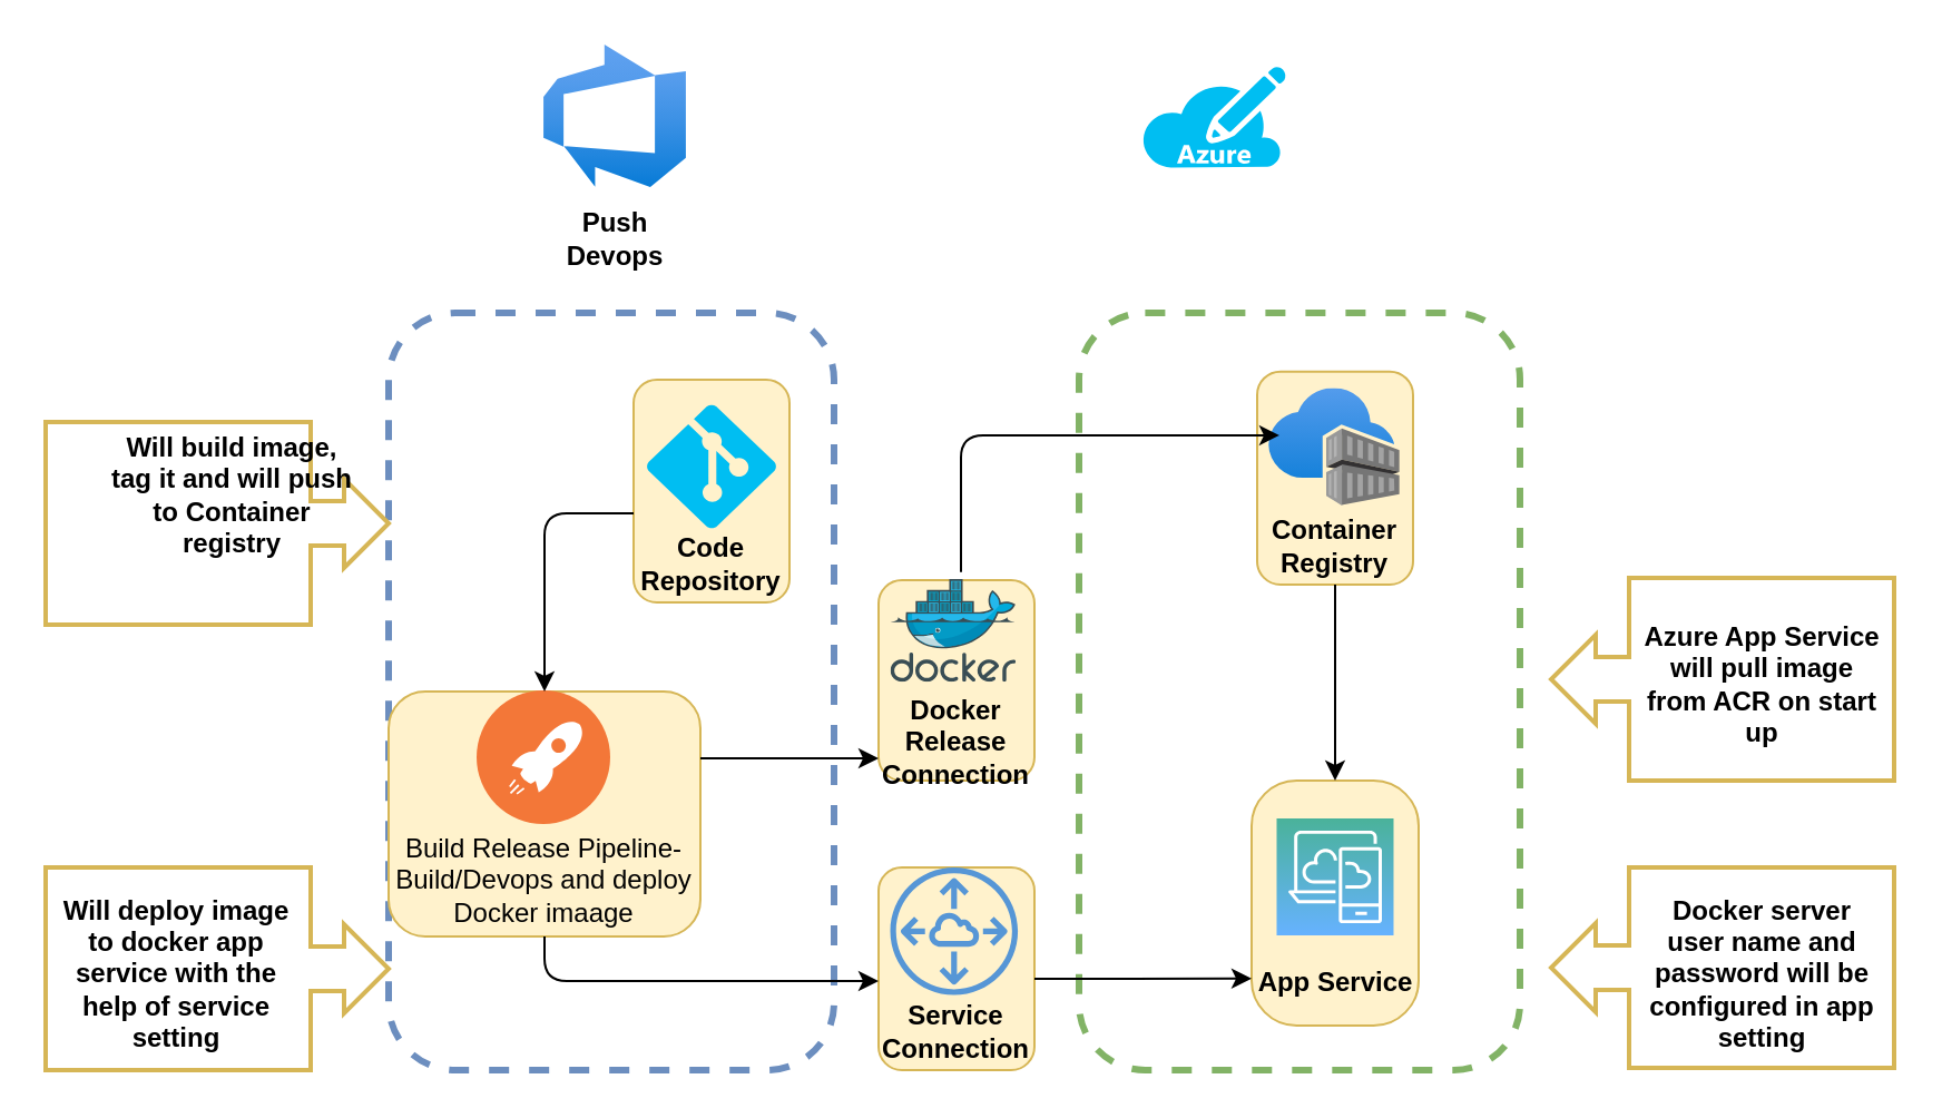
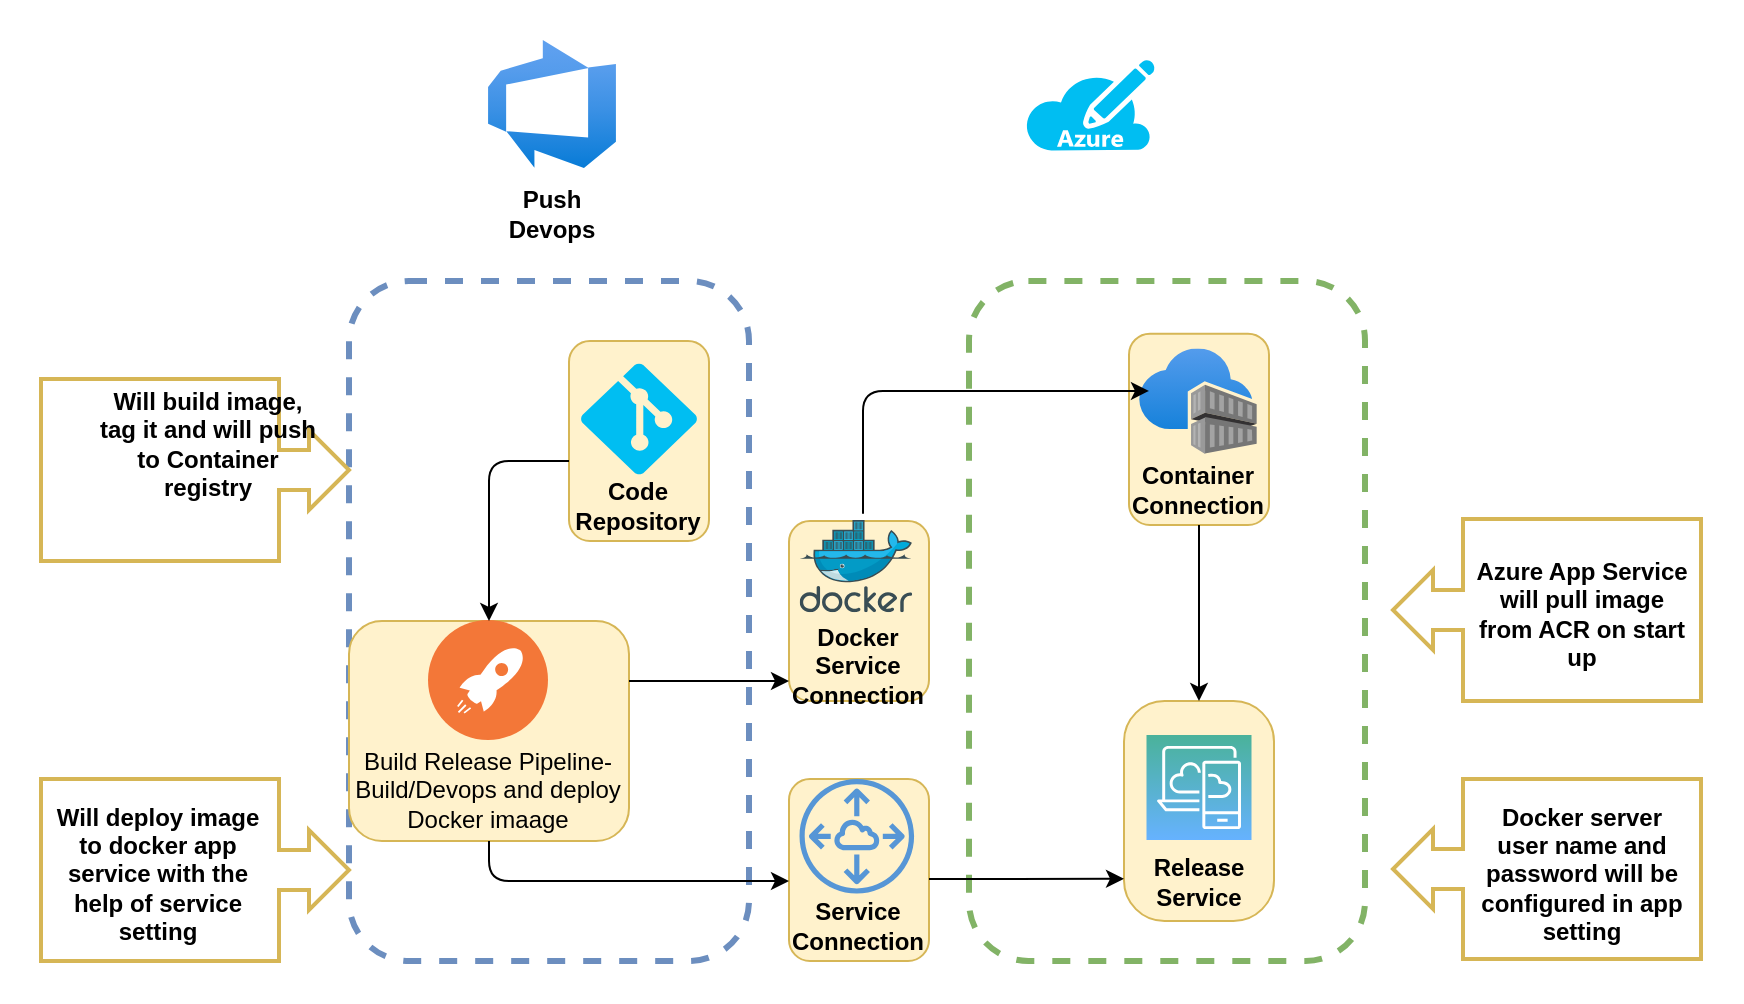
  <mxCell id="0" />
  <mxCell id="1" parent="0" />
  <mxCell id="2" value="" style="rounded=1;whiteSpace=wrap;html=1;fillColor=none;strokeColor=#6c8ebf;glass=0;strokeWidth=3;dashed=1;" vertex="1" parent="1"><mxGeometry x="174" y="140" width="200" height="340" as="geometry" /></mxCell>
  <mxCell id="3" value="" style="rounded=1;whiteSpace=wrap;html=1;fillColor=none;strokeColor=#82b366;strokeWidth=3;dashed=1;" vertex="1" parent="1"><mxGeometry x="484" y="140" width="198" height="340" as="geometry" /></mxCell>
  <mxCell id="4" value="" style="group;strokeColor=#d6b656;fillColor=#fff2cc;rounded=1;" vertex="1" connectable="0" parent="1"><mxGeometry x="394" y="260" width="70" height="90" as="geometry" /></mxCell>
  <mxCell id="5" value="" style="sketch=0;aspect=fixed;html=1;points=[];align=center;image;fontSize=12;image=img/lib/mscae/Docker.svg;fontStyle=1" vertex="1" parent="4"><mxGeometry x="5.833" width="56.25" height="46.125" as="geometry" /></mxCell>
- <mxCell id="6" value="Docker Release Connection" style="text;html=1;strokeColor=none;fillColor=none;align=center;verticalAlign=middle;whiteSpace=wrap;rounded=0;fontStyle=1" vertex="1" parent="4"><mxGeometry y="56.25" width="70" height="33.75" as="geometry" /></mxCell>
+ <mxCell id="6" value="Docker Service Connection" style="text;html=1;strokeColor=none;fillColor=none;align=center;verticalAlign=middle;whiteSpace=wrap;rounded=0;fontStyle=1" vertex="1" parent="4"><mxGeometry y="56.25" width="70" height="33.75" as="geometry" /></mxCell>
  <mxCell id="7" value="" style="group;fillColor=#fff2cc;strokeColor=#d6b656;rounded=1;glass=0;" vertex="1" connectable="0" parent="1"><mxGeometry x="394" y="389" width="70" height="91" as="geometry" /></mxCell>
  <mxCell id="8" value="Service&lt;br&gt;Connection" style="text;html=1;strokeColor=none;fillColor=none;align=center;verticalAlign=middle;whiteSpace=wrap;rounded=0;fontStyle=1" vertex="1" parent="7"><mxGeometry y="57.296" width="70" height="33.704" as="geometry" /></mxCell>
  <mxCell id="9" value="" style="sketch=0;outlineConnect=0;fontColor=#232F3E;gradientColor=none;fillColor=#5696D6;strokeColor=none;dashed=0;verticalLabelPosition=bottom;verticalAlign=top;align=center;html=1;fontSize=12;fontStyle=1;aspect=fixed;pointerEvents=1;shape=mxgraph.aws4.peering;" vertex="1" parent="7"><mxGeometry x="5.25" width="57.296" height="57.296" as="geometry" /></mxCell>
  <mxCell id="10" value="" style="group;fillColor=#fff2cc;strokeColor=#d6b656;rounded=1;arcSize=27;" vertex="1" connectable="0" parent="1"><mxGeometry x="561.5" y="350" width="75" height="110" as="geometry" /></mxCell>
  <mxCell id="11" value="" style="sketch=0;points=[[0,0,0],[0.25,0,0],[0.5,0,0],[0.75,0,0],[1,0,0],[0,1,0],[0.25,1,0],[0.5,1,0],[0.75,1,0],[1,1,0],[0,0.25,0],[0,0.5,0],[0,0.75,0],[1,0.25,0],[1,0.5,0],[1,0.75,0]];outlineConnect=0;fontColor=#232F3E;gradientColor=#4AB29A;gradientDirection=north;fillColor=#66B2FF;strokeColor=#ffffff;dashed=0;verticalLabelPosition=bottom;verticalAlign=top;align=center;html=1;fontSize=12;fontStyle=1;aspect=fixed;shape=mxgraph.aws4.resourceIcon;resIcon=mxgraph.aws4.desktop_and_app_streaming;" vertex="1" parent="10"><mxGeometry x="11.25" y="17" width="52.5" height="52.5" as="geometry" /></mxCell>
- <mxCell id="12" value="App Service" style="text;html=1;strokeColor=none;fillColor=none;align=center;verticalAlign=middle;whiteSpace=wrap;rounded=0;fontStyle=1" vertex="1" parent="10"><mxGeometry y="72.5" width="75" height="37.5" as="geometry" /></mxCell>
+ <mxCell id="12" value="Release Service" style="text;html=1;strokeColor=none;fillColor=none;align=center;verticalAlign=middle;whiteSpace=wrap;rounded=0;fontStyle=1" vertex="1" parent="10"><mxGeometry y="72.5" width="75" height="37.5" as="geometry" /></mxCell>
  <mxCell id="13" value="" style="group;fillColor=#fff2cc;strokeColor=#d6b656;rounded=1;" vertex="1" connectable="0" parent="1"><mxGeometry x="564" y="166.33" width="70" height="95.7" as="geometry" /></mxCell>
  <mxCell id="14" value="" style="aspect=fixed;html=1;points=[];align=center;image;fontSize=12;image=img/lib/azure2/containers/Container_Registries.svg;fontStyle=1" vertex="1" parent="13"><mxGeometry x="5.58" y="7.92" width="58.83" height="52.78" as="geometry" /></mxCell>
- <mxCell id="15" value="Container Registry" style="text;html=1;strokeColor=none;fillColor=none;align=center;verticalAlign=middle;whiteSpace=wrap;rounded=0;fontStyle=1" vertex="1" parent="13"><mxGeometry y="60.701" width="70" height="34.999" as="geometry" /></mxCell>
+ <mxCell id="15" value="Container Connection" style="text;html=1;strokeColor=none;fillColor=none;align=center;verticalAlign=middle;whiteSpace=wrap;rounded=0;fontStyle=1" vertex="1" parent="13"><mxGeometry y="60.701" width="70" height="34.999" as="geometry" /></mxCell>
  <mxCell id="16" value="" style="group" vertex="1" connectable="0" parent="1"><mxGeometry x="512" y="29.25" width="65" height="84.75" as="geometry" /></mxCell>
  <mxCell id="17" value="" style="verticalLabelPosition=bottom;html=1;verticalAlign=top;align=center;strokeColor=none;fillColor=#00BEF2;shape=mxgraph.azure.azure_subscription;fontStyle=1" vertex="1" parent="16"><mxGeometry width="65" height="45.5" as="geometry" /></mxCell>
  <mxCell id="18" value="" style="group" vertex="1" connectable="0" parent="1"><mxGeometry x="244" y="20" width="64" height="102" as="geometry" /></mxCell>
  <mxCell id="19" value="" style="aspect=fixed;html=1;points=[];align=center;image;fontSize=12;image=img/lib/azure2/devops/Azure_DevOps.svg;imageBackground=default;fontStyle=1" vertex="1" parent="18"><mxGeometry width="64" height="64" as="geometry" /></mxCell>
  <mxCell id="20" value="Push&lt;br&gt;Devops" style="text;html=1;strokeColor=none;fillColor=none;align=center;verticalAlign=middle;whiteSpace=wrap;rounded=0;fontStyle=1" vertex="1" parent="18"><mxGeometry x="2" y="72" width="60" height="30" as="geometry" /></mxCell>
  <mxCell id="21" value="" style="group;fillColor=#fff2cc;strokeColor=#d6b656;rounded=1;glass=0;shadow=0;container=0;" vertex="1" connectable="0" parent="1"><mxGeometry x="284" y="170" width="70" height="100" as="geometry" /></mxCell>
  <mxCell id="22" value="" style="group;fillColor=#fff2cc;strokeColor=#d6b656;rounded=1;" vertex="1" connectable="0" parent="1"><mxGeometry x="174" y="310" width="140" height="110" as="geometry" /></mxCell>
  <mxCell id="23" value="" style="aspect=fixed;perimeter=ellipsePerimeter;html=1;align=center;shadow=0;dashed=0;fontColor=#4277BB;labelBackgroundColor=#ffffff;fontSize=12;spacingTop=3;image;image=img/lib/ibm/devops/continuous_deploy.svg;rounded=1;glass=0;sketch=0;strokeColor=default;fillColor=#5696D6;" vertex="1" parent="22"><mxGeometry x="40" width="60" height="60" as="geometry" /></mxCell>
  <mxCell id="24" value="Build Release Pipeline-Build/Devops and deploy Docker imaage" style="text;html=1;strokeColor=none;fillColor=none;align=center;verticalAlign=middle;whiteSpace=wrap;rounded=0;shadow=0;glass=0;sketch=0;" vertex="1" parent="22"><mxGeometry y="60" width="140" height="50" as="geometry" /></mxCell>
  <mxCell id="25" value="" style="verticalLabelPosition=bottom;html=1;verticalAlign=top;align=center;strokeColor=none;fillColor=#00BEF2;shape=mxgraph.azure.git_repository;fontStyle=1" vertex="1" parent="1"><mxGeometry x="289.833" y="181.11" width="58.333" height="55.556" as="geometry" /></mxCell>
  <mxCell id="26" value="Code Repository" style="text;html=1;strokeColor=none;fillColor=none;align=center;verticalAlign=middle;whiteSpace=wrap;rounded=0;fontStyle=1" vertex="1" parent="1"><mxGeometry x="284" y="236.667" width="70" height="33.333" as="geometry" /></mxCell>
  <mxCell id="27" value="" style="endArrow=classic;html=1;entryX=0.5;entryY=0;entryDx=0;entryDy=0;" edge="1" parent="1" target="23"><mxGeometry width="50" height="50" relative="1" as="geometry"><mxPoint x="284" y="230" as="sourcePoint" /><mxPoint x="254" y="200" as="targetPoint" /><Array as="points"><mxPoint x="244" y="230" /></Array></mxGeometry></mxCell>
  <mxCell id="28" value="" style="endArrow=classic;html=1;" edge="1" parent="1"><mxGeometry width="50" height="50" relative="1" as="geometry"><mxPoint x="314" y="340" as="sourcePoint" /><mxPoint x="394" y="340" as="targetPoint" /></mxGeometry></mxCell>
  <mxCell id="29" value="" style="endArrow=classic;html=1;exitX=0.5;exitY=1;exitDx=0;exitDy=0;" edge="1" parent="1" source="24"><mxGeometry width="50" height="50" relative="1" as="geometry"><mxPoint x="239.83" y="470" as="sourcePoint" /><mxPoint x="394" y="440" as="targetPoint" /><Array as="points"><mxPoint x="244" y="440" /></Array></mxGeometry></mxCell>
  <mxCell id="30" value="" style="endArrow=classic;html=1;exitX=0.554;exitY=-0.079;exitDx=0;exitDy=0;exitPerimeter=0;entryX=0.075;entryY=0.393;entryDx=0;entryDy=0;entryPerimeter=0;" edge="1" parent="1" source="5" target="14"><mxGeometry width="50" height="50" relative="1" as="geometry"><mxPoint x="504" y="245" as="sourcePoint" /><mxPoint x="554" y="195" as="targetPoint" /><Array as="points"><mxPoint x="431" y="195" /></Array></mxGeometry></mxCell>
  <mxCell id="31" value="" style="endArrow=classic;html=1;exitX=0.5;exitY=1;exitDx=0;exitDy=0;" edge="1" parent="1" source="15"><mxGeometry width="50" height="50" relative="1" as="geometry"><mxPoint x="594" y="340" as="sourcePoint" /><mxPoint x="599" y="350" as="targetPoint" /></mxGeometry></mxCell>
  <mxCell id="32" value="" style="endArrow=classic;html=1;entryX=0;entryY=0.25;entryDx=0;entryDy=0;" edge="1" parent="1"><mxGeometry width="50" height="50" relative="1" as="geometry"><mxPoint x="464" y="439" as="sourcePoint" /><mxPoint x="561.5" y="438.875" as="targetPoint" /></mxGeometry></mxCell>
  <mxCell id="33" value="" style="group" vertex="1" connectable="0" parent="1"><mxGeometry x="20" y="189" width="154" height="91" as="geometry" /></mxCell>
  <mxCell id="34" value="" style="html=1;shadow=0;dashed=0;align=center;verticalAlign=middle;shape=mxgraph.arrows2.calloutArrow;dy=10;dx=20;notch=119;arrowHead=10;rounded=1;glass=0;sketch=0;strokeColor=#d6b656;strokeWidth=2;fillColor=none;" vertex="1" parent="33"><mxGeometry width="154" height="91" as="geometry" /></mxCell>
  <mxCell id="35" value="Will build image, tag it and will push to Container registry" style="text;html=1;strokeColor=none;fillColor=none;align=center;verticalAlign=middle;whiteSpace=wrap;rounded=0;shadow=0;glass=0;dashed=1;sketch=0;strokeWidth=2;fontStyle=1" vertex="1" parent="33"><mxGeometry x="29" y="5.89" width="110" height="55.11" as="geometry" /></mxCell>
  <mxCell id="36" value="" style="group" vertex="1" connectable="0" parent="1"><mxGeometry x="20" y="389" width="154" height="91" as="geometry" /></mxCell>
  <mxCell id="37" value="" style="html=1;shadow=0;dashed=0;align=center;verticalAlign=middle;shape=mxgraph.arrows2.calloutArrow;dy=10;dx=20;notch=119;arrowHead=10;rounded=1;glass=0;sketch=0;strokeColor=#d6b656;strokeWidth=2;fillColor=none;" vertex="1" parent="36"><mxGeometry width="154" height="91" as="geometry" /></mxCell>
  <mxCell id="38" value="Will deploy image to docker app service with the help of service setting" style="text;html=1;strokeColor=none;fillColor=none;align=center;verticalAlign=middle;whiteSpace=wrap;rounded=0;shadow=0;glass=0;dashed=1;sketch=0;strokeWidth=2;fontStyle=1" vertex="1" parent="36"><mxGeometry x="4" y="20.89" width="110" height="55.11" as="geometry" /></mxCell>
  <mxCell id="39" value="" style="group;rotation=180;" vertex="1" connectable="0" parent="1"><mxGeometry x="696" y="259" width="154" height="91" as="geometry" /></mxCell>
  <mxCell id="40" value="" style="html=1;shadow=0;dashed=0;align=center;verticalAlign=middle;shape=mxgraph.arrows2.calloutArrow;dy=10;dx=20;notch=119;arrowHead=10;rounded=1;glass=0;sketch=0;strokeColor=#d6b656;strokeWidth=2;fillColor=none;direction=west;" vertex="1" parent="39"><mxGeometry width="154" height="91" as="geometry" /></mxCell>
  <mxCell id="41" value="Azure App Service will pull image from ACR on start up" style="text;html=1;strokeColor=none;fillColor=none;align=center;verticalAlign=middle;whiteSpace=wrap;rounded=0;shadow=0;glass=0;dashed=1;sketch=0;strokeWidth=2;fontStyle=1" vertex="1" parent="39"><mxGeometry x="40" y="20.89" width="110" height="55.11" as="geometry" /></mxCell>
  <mxCell id="42" value="" style="group;rotation=180;" vertex="1" connectable="0" parent="1"><mxGeometry x="696" y="390" width="154" height="90" as="geometry" /></mxCell>
  <mxCell id="43" value="" style="html=1;shadow=0;dashed=0;align=center;verticalAlign=middle;shape=mxgraph.arrows2.calloutArrow;dy=10;dx=20;notch=119;arrowHead=10;rounded=1;glass=0;sketch=0;strokeColor=#d6b656;strokeWidth=2;fillColor=none;direction=west;" vertex="1" parent="42"><mxGeometry y="-0.989" width="154" height="90" as="geometry" /></mxCell>
  <mxCell id="44" value="Docker server user name and password will be configured in app setting" style="text;html=1;strokeColor=none;fillColor=none;align=center;verticalAlign=middle;whiteSpace=wrap;rounded=0;shadow=0;glass=0;dashed=1;sketch=0;strokeWidth=2;fontStyle=1" vertex="1" parent="42"><mxGeometry x="40" y="19.671" width="110" height="54.504" as="geometry" /></mxCell>
